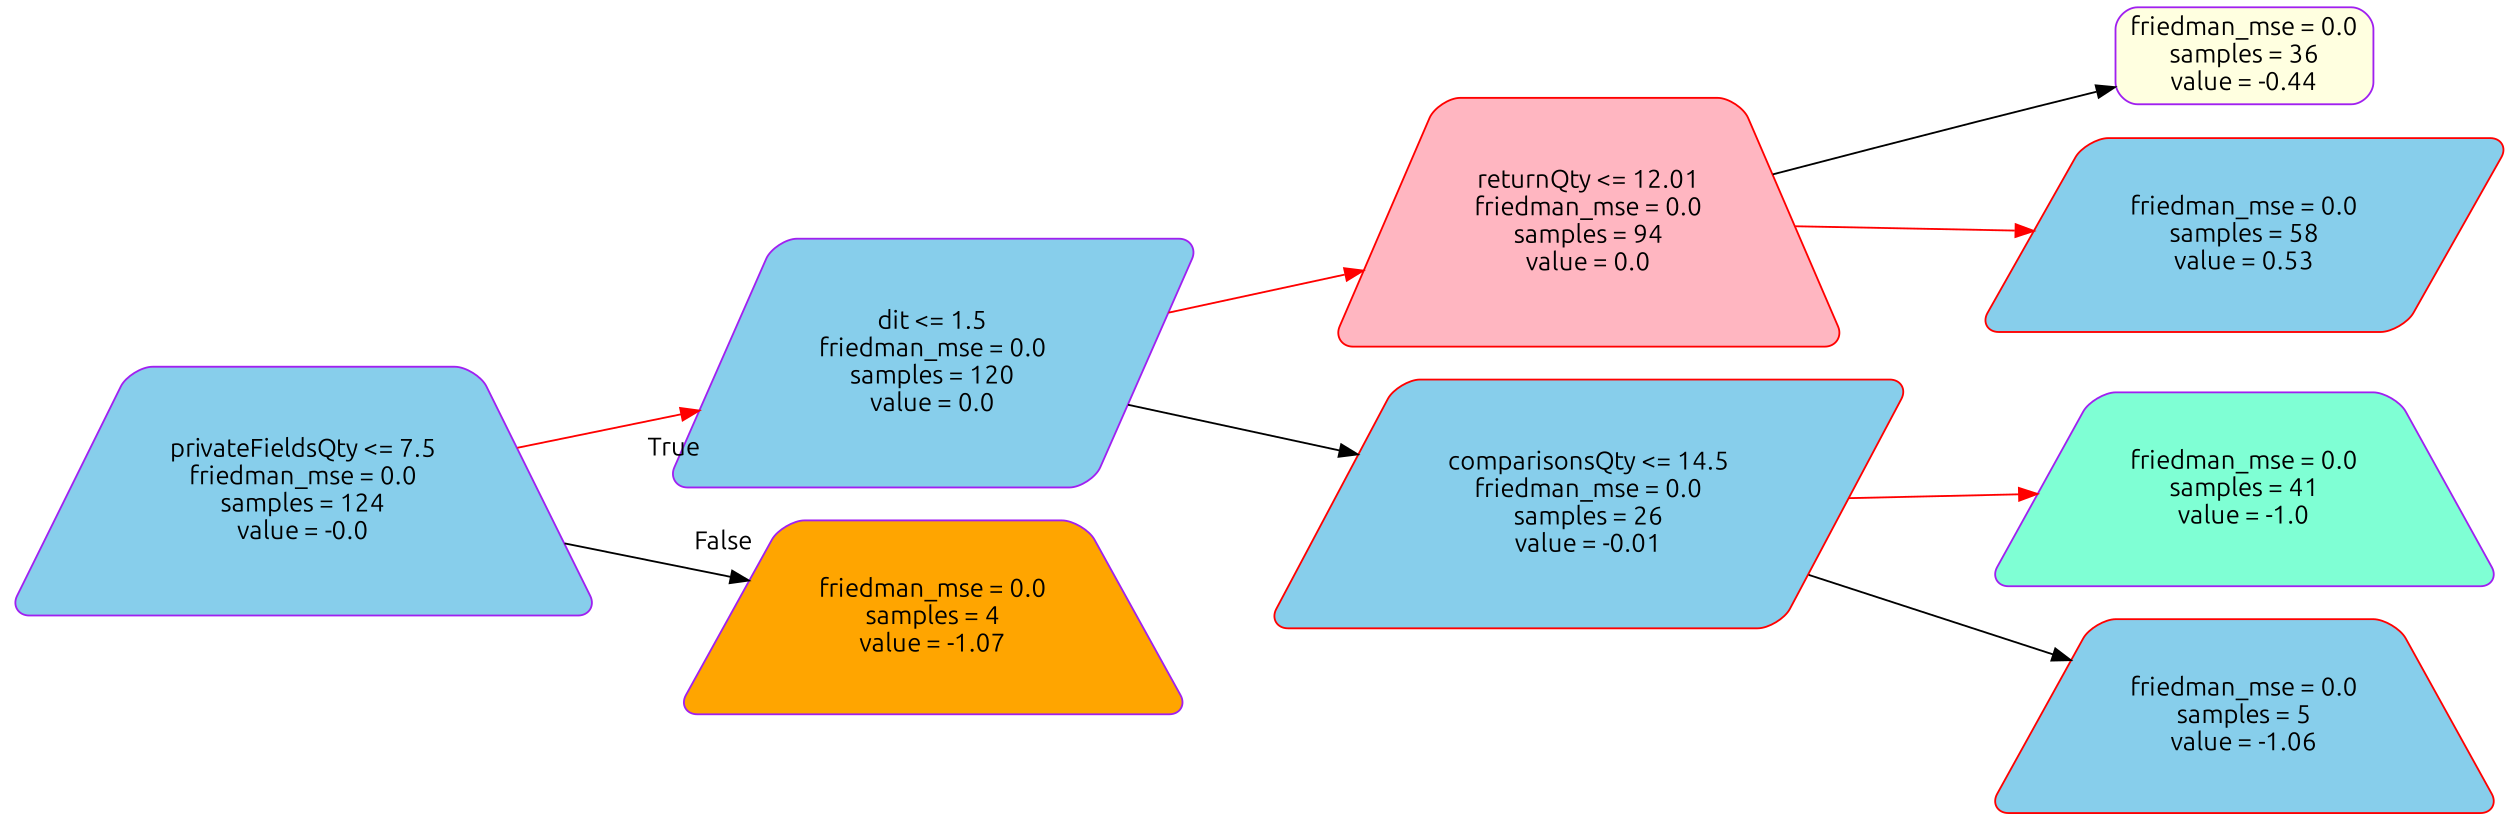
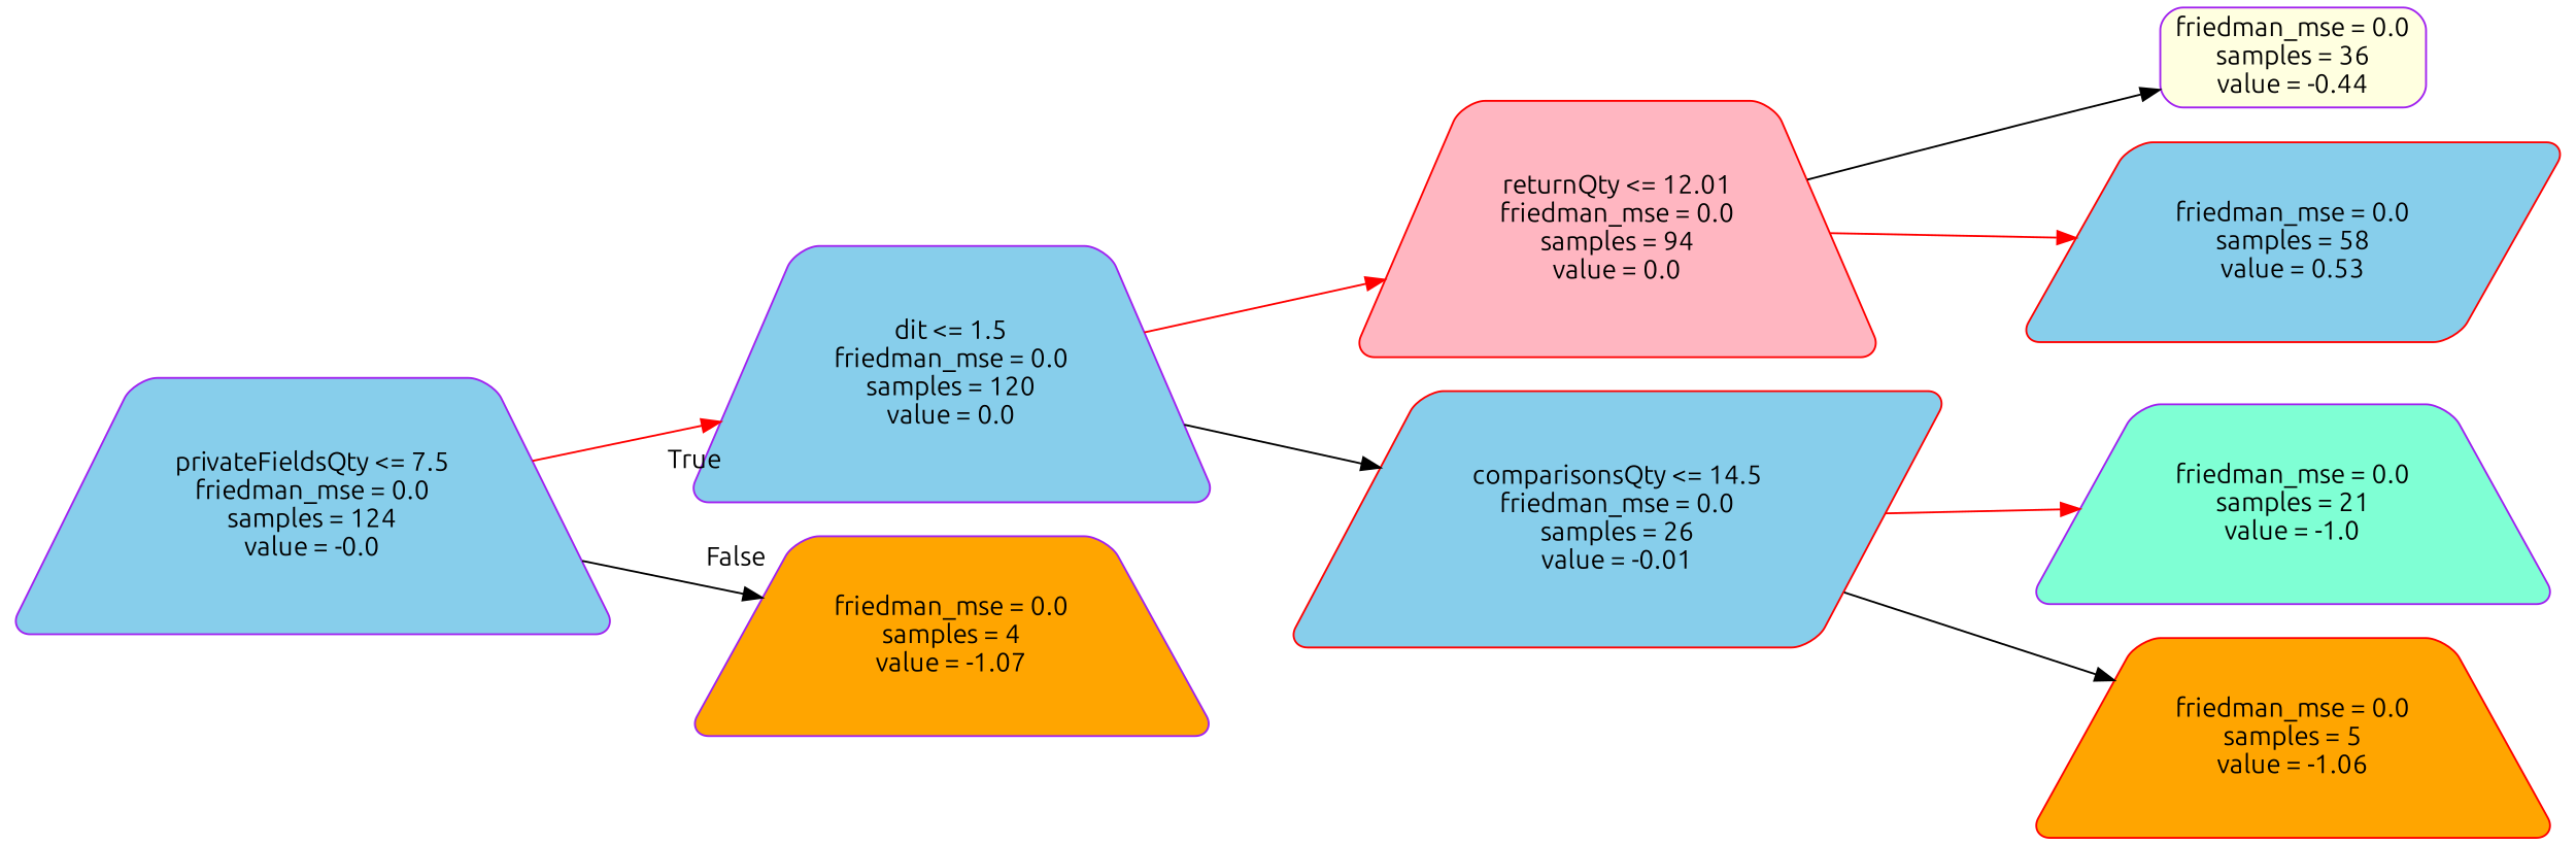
  digraph {
    fontname=Ubuntu
    rankdir=LR
    node [color=purple fillcolor=skyblue fontname=Ubuntu shape=trapezium style="filled, rounded"]
    edge [color=red fontname=Ubuntu]
    n1 [label="privateFieldsQty <= 7.5\nfriedman_mse = 0.0\nsamples = 124\nvalue = -0.0"]
-   n2 [label="dit <= 1.5\nfriedman_mse = 0.0\nsamples = 120\nvalue = 0.0" shape=parallelogram]
+   n2 [label="dit <= 1.5\nfriedman_mse = 0.0\nsamples = 120\nvalue = 0.0"]
    n3 [fillcolor=orange label="friedman_mse = 0.0\nsamples = 4\nvalue = -1.07"]
    n4 [color=red fillcolor=lightpink label="returnQty <= 12.01\nfriedman_mse = 0.0\nsamples = 94\nvalue = 0.0"]
    n5 [color=red label="comparisonsQty <= 14.5\nfriedman_mse = 0.0\nsamples = 26\nvalue = -0.01" shape=parallelogram]
    n6 [fillcolor=lightyellow label="friedman_mse = 0.0\nsamples = 36\nvalue = -0.44" shape=box]
    n7 [color=red label="friedman_mse = 0.0\nsamples = 58\nvalue = 0.53" shape=parallelogram]
-   n8 [fillcolor=aquamarine label="friedman_mse = 0.0\nsamples = 41\nvalue = -1.0"]
-   n9 [color=red label="friedman_mse = 0.0\nsamples = 5\nvalue = -1.06"]
+   n8 [fillcolor=aquamarine label="friedman_mse = 0.0\nsamples = 21\nvalue = -1.0"]
+   n9 [color=red fillcolor=orange label="friedman_mse = 0.0\nsamples = 5\nvalue = -1.06"]
    n1 -> n2 [headlabel=True labelangle=45 labeldistance=2.5]
    n1 -> n3 [color=black headlabel=False labelangle=-45 labeldistance=2.5]
    n2 -> n4
    n2 -> n5 [color=black]
    n4 -> n6 [color=black]
    n4 -> n7
    n5 -> n8
    n5 -> n9 [color=black]
  }
